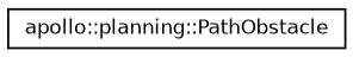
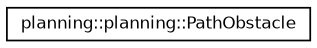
  digraph {
    rankdir=LR
-   n1 [color=black fillcolor=white fontname=Helvetica fontsize=10 height=0.2 label="apollo::planning::PathObstacle" shape=record style=filled width=0.4]
+   n1 [color=black fillcolor=white fontname=Helvetica fontsize=10 height=0.2 label="planning::planning::PathObstacle" shape=record style=filled width=0.4]
  }
